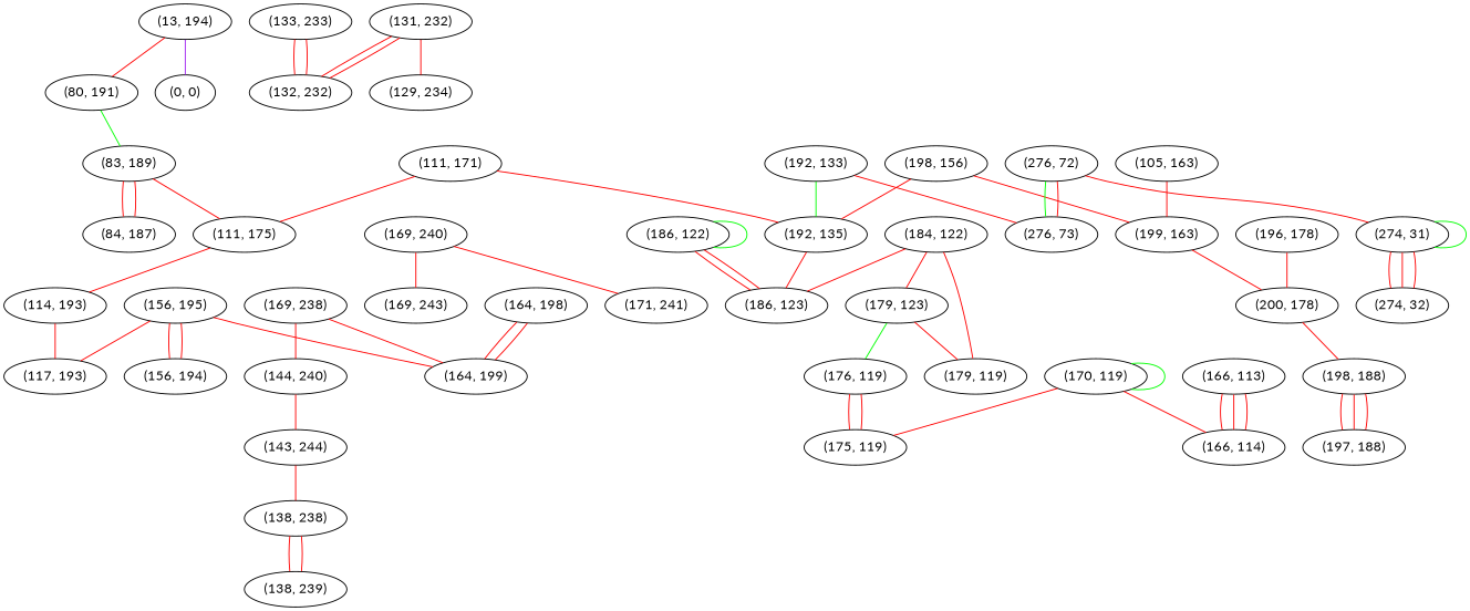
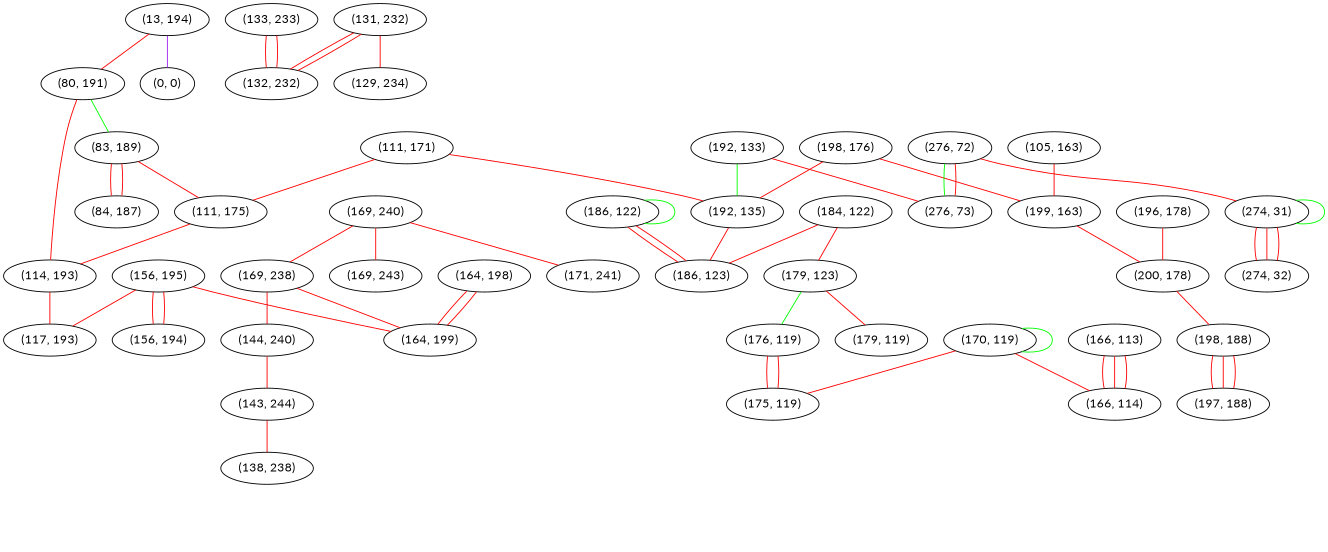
  graph {
    fontname=Lato
    node [fontname=Lato]
    edge [color=red fontname=Lato weight=1]
    "(13, 194)"
    "(80, 191)"
    "(0, 0)"
    "(83, 189)"
    "(114, 193)"
    "(84, 187)"
    "(111, 175)"
    "(117, 193)"
    "(184, 122)"
    "(179, 123)"
    "(179, 119)"
    "(186, 123)"
    "(176, 119)"
    "(156, 195)"
    "(164, 199)"
    "(156, 194)"
    "(131, 232)"
    "(132, 232)"
    "(129, 234)"
    "(169, 240)"
    "(169, 238)"
    "(169, 243)"
    "(171, 241)"
    "(144, 240)"
    "(192, 133)"
    "(192, 135)"
    "(276, 73)"
    "(170, 119)"
    "(166, 114)"
    "(175, 119)"
    "(143, 244)"
    "(166, 113)"
    n33 [label="(105, 163)"]
    "(199, 163)"
    "(200, 178)"
    "(133, 233)"
    "(138, 238)"
-   "(138, 239)"
-   "(198, 156)"
+   "(198, 156)" [label="(198, 176)"]
    "(196, 178)"
    "(198, 188)"
    "(186, 122)"
    "(111, 171)"
    "(274, 31)"
    "(274, 32)"
    "(164, 198)"
    "(197, 188)"
    "(276, 72)"
    "(13, 194)" -- "(80, 191)"
    "(13, 194)" -- "(0, 0)" [color=purple weight=4]
    "(80, 191)" -- "(83, 189)" [color=green]
+   "(80, 191)" -- "(114, 193)"
    "(83, 189)" -- "(84, 187)"
    "(83, 189)" -- "(84, 187)"
    "(83, 189)" -- "(111, 175)"
    "(114, 193)" -- "(117, 193)"
    "(111, 175)" -- "(114, 193)"
    "(184, 122)" -- "(179, 123)"
-   "(184, 122)" -- "(179, 119)"
    "(184, 122)" -- "(186, 123)"
    "(179, 123)" -- "(179, 119)"
    "(179, 123)" -- "(176, 119)" [color=green weight=2]
    "(176, 119)" -- "(175, 119)"
    "(176, 119)" -- "(175, 119)"
    "(156, 195)" -- "(117, 193)"
    "(156, 195)" -- "(164, 199)"
    "(156, 195)" -- "(156, 194)"
    "(156, 195)" -- "(156, 194)"
    "(131, 232)" -- "(132, 232)"
    "(131, 232)" -- "(132, 232)"
    "(131, 232)" -- "(129, 234)"
+   "(169, 240)" -- "(169, 238)"
    "(169, 240)" -- "(169, 243)"
    "(169, 240)" -- "(171, 241)"
    "(169, 238)" -- "(164, 199)"
    "(169, 238)" -- "(144, 240)"
    "(144, 240)" -- "(143, 244)"
    "(192, 133)" -- "(192, 135)" [color=green]
    "(192, 133)" -- "(276, 73)"
    "(192, 135)" -- "(186, 123)"
    "(170, 119)" -- "(170, 119)" [color=green weight=2]
    "(170, 119)" -- "(166, 114)"
    "(170, 119)" -- "(175, 119)"
    "(143, 244)" -- "(138, 238)"
    "(166, 113)" -- "(166, 114)"
    "(166, 113)" -- "(166, 114)"
    "(166, 113)" -- "(166, 114)"
    n33 -- "(199, 163)"
    "(199, 163)" -- "(200, 178)"
    "(200, 178)" -- "(198, 188)"
    "(133, 233)" -- "(132, 232)"
    "(133, 233)" -- "(132, 232)"
-   "(138, 238)" -- "(138, 239)"
-   "(138, 238)" -- "(138, 239)"
    "(198, 156)" -- "(192, 135)"
    "(198, 156)" -- "(199, 163)"
    "(196, 178)" -- "(200, 178)"
    "(198, 188)" -- "(197, 188)"
    "(198, 188)" -- "(197, 188)"
    "(198, 188)" -- "(197, 188)"
    "(186, 122)" -- "(186, 123)"
    "(186, 122)" -- "(186, 123)"
    "(186, 122)" -- "(186, 122)" [color=green weight=2]
    "(111, 171)" -- "(111, 175)"
    "(111, 171)" -- "(192, 135)"
    "(274, 31)" -- "(274, 31)" [color=green weight=2]
    "(274, 31)" -- "(274, 32)"
    "(274, 31)" -- "(274, 32)"
    "(274, 31)" -- "(274, 32)"
    "(164, 198)" -- "(164, 199)"
    "(164, 198)" -- "(164, 199)"
    "(276, 72)" -- "(276, 73)" [color=green weight=2]
    "(276, 72)" -- "(276, 73)"
    "(276, 72)" -- "(274, 31)"
  }
